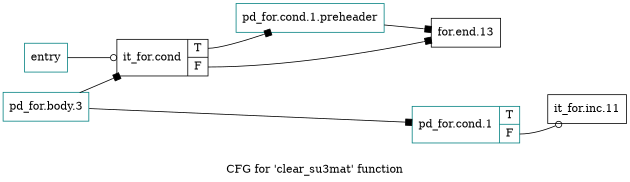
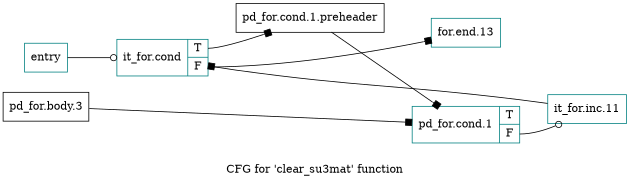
  digraph {
    label="CFG for 'clear_su3mat' function"
    rankdir=LR
    node [color=teal shape=record]
    edge [arrowhead=box]
    n1 [label="{entry}"]
-   n2 [color=black label="{it_for.cond|{<s0>T|<s1>F}}"]
-   n3 [label="{pd_for.cond.1.preheader}"]
-   n4 [color=black label="{for.end.13}"]
+   n2 [label="{it_for.cond|{<s0>T|<s1>F}}"]
+   n3 [color=black label="{pd_for.cond.1.preheader}"]
+   n4 [label="{for.end.13}"]
    n5 [label="{pd_for.cond.1|{<s0>T|<s1>F}}"]
-   n6 [color=black label="{it_for.inc.11}"]
-   n7 [label="{pd_for.body.3}"]
+   n6 [label="{it_for.inc.11}"]
+   n7 [color=black label="{pd_for.body.3}"]
    n1 -> n2 [arrowhead=odot]
    n2 -> n3 [tailport=s0]
    n2 -> n4 [tailport=s1]
-   n3 -> n4
+   n3 -> n5
    n5 -> n6 [arrowhead=odot tailport=s1]
-   n7 -> n2
+   n6 -> n2
    n7 -> n5
  }
